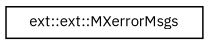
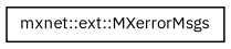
  digraph {
    rankdir=LR
    fontname="IBM Plex Sans"
-   n1 [color=black fillcolor=white fontname="IBM Plex Sans" fontsize=10 height=0.2 label="ext::ext::MXerrorMsgs" shape=record style=filled width=0.4]
+   n1 [color=black fillcolor=white fontname="IBM Plex Sans" fontsize=10 height=0.2 label="mxnet::ext::MXerrorMsgs" shape=record style=filled width=0.4]
  }
